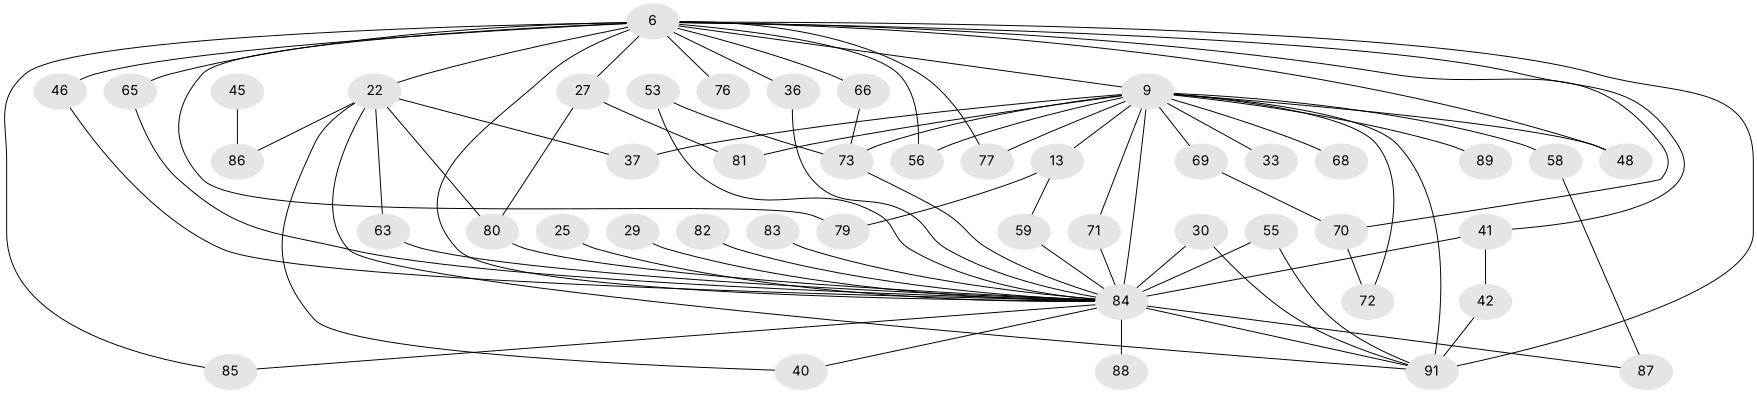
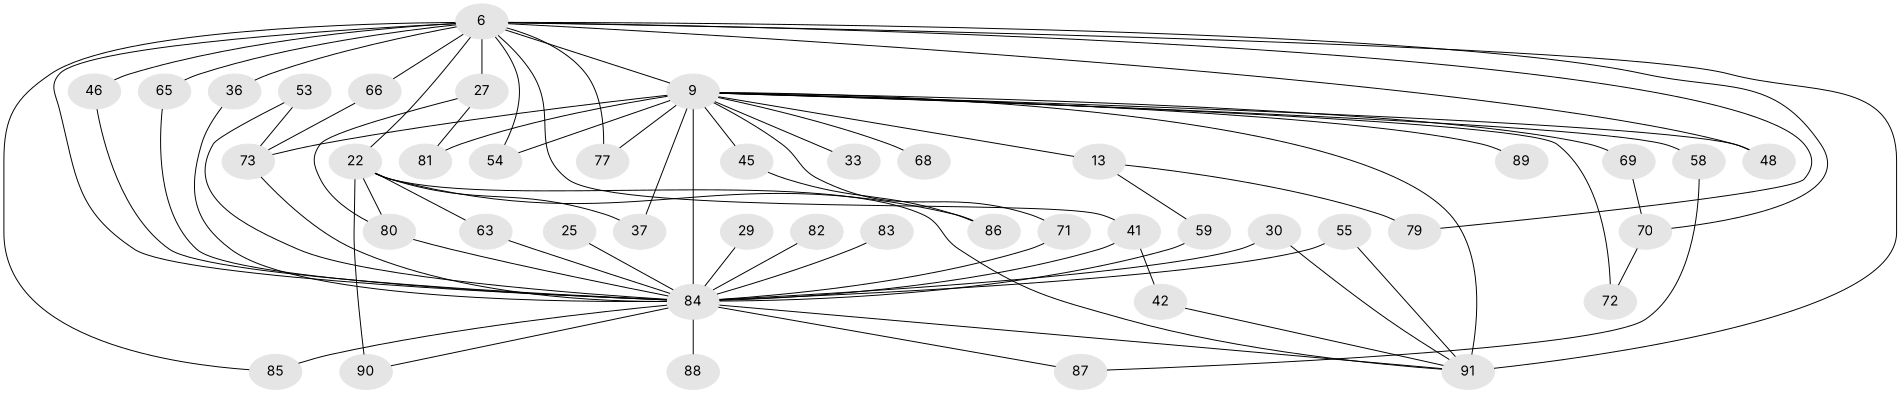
  graph {
    fontname=Inter
    node [color=gray90 fontname=Inter style=filled]
    edge [fontname=Inter]
    6 [super="+3"]
    9 [super="+7+5"]
    22
    27 [super="+12"]
    36
    41 [super="+20"]
    46
    48
-   54 [label=56]
+   54
    65
    66
    70 [super="+67"]
-   76
    77
    79 [super="+18"]
    84 [super="+57+74+78"]
    85
    91 [super="+56+62+26+43"]
    13
    33
    37 [super="+24"]
    45
    58 [super="+31"]
    68
    69
    71
    72
    73 [super="+34+28"]
    81
    89
    63
    80 [super="+75"]
    86
-   90 [label=40]
+   90
    42
    87
    88 [super="+64"]
    59
    25
    29
    30
    53 [super="+44"]
    55
    82
    83
    6 -- 9 [weight=8]
    6 -- 22 [weight=2]
    6 -- 27 [weight=3]
    6 -- 36
    6 -- 41
    6 -- 46
    6 -- 48
    6 -- 54
    6 -- 65
    6 -- 66
    6 -- 70 [weight=3]
-   6 -- 76
    6 -- 77
    6 -- 79 [weight=2]
    6 -- 84 [weight=9]
    6 -- 85
    6 -- 91
    9 -- 48
    9 -- 54
    9 -- 77
    9 -- 84 [weight=23]
    9 -- 91 [weight=9]
    9 -- 13 [weight=2]
    9 -- 33 [weight=2]
    9 -- 37 [weight=2]
+   9 -- 45 [weight=2]
    9 -- 58 [weight=2]
    9 -- 68 [weight=2]
    9 -- 69
    9 -- 71 [weight=2]
    9 -- 72
    9 -- 73 [weight=5]
    9 -- 81
    9 -- 89 [weight=2]
    22 -- 91
    22 -- 37
    22 -- 63
    22 -- 80
    22 -- 86
    22 -- 90
    27 -- 81
    27 -- 80
    36 -- 84
    41 -- 84 [weight=2]
    41 -- 42
    46 -- 84
    65 -- 84
    66 -- 73
    70 -- 72
    84 -- 85
    84 -- 91 [weight=3]
    84 -- 90
    84 -- 87
    84 -- 88 [weight=3]
    13 -- 79
    13 -- 59
    45 -- 86
    58 -- 87
    69 -- 70
    71 -- 84 [weight=3]
    73 -- 84
    63 -- 84
    80 -- 84 [weight=2]
    42 -- 91
    59 -- 84
    25 -- 84 [weight=2]
    29 -- 84 [weight=2]
    30 -- 84
    30 -- 91
    53 -- 84 [weight=2]
    53 -- 73
    55 -- 84
    55 -- 91
    82 -- 84
    83 -- 84 [weight=2]
  }
